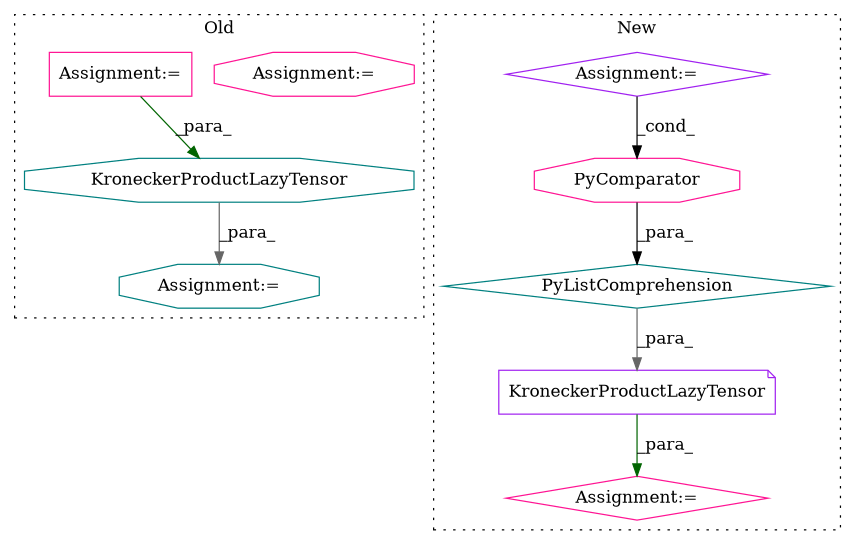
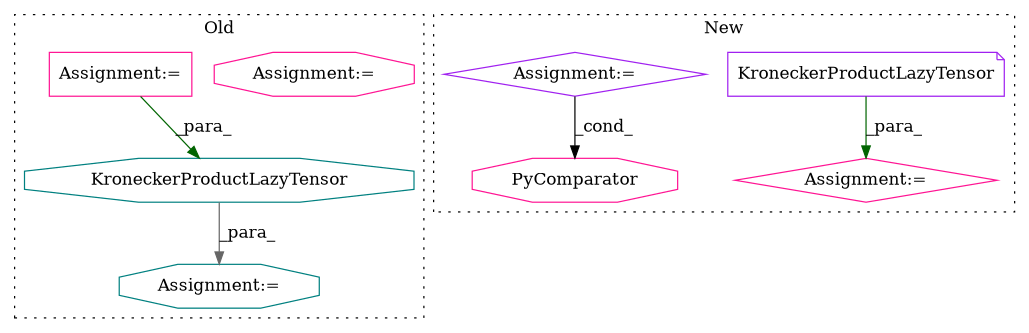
  digraph {
    node [a=7 l=1 s=2493 shape=octagon color=deeppink]
    edge [color=gray40]
    n1 [a=32 l="27,1" label=KroneckerProductLazyTensor s="6441,6512" color=teal]
    n2 [label="Assignment:=" s=6440 color=teal]
    n3 [label="Assignment:=" s=6351]
    n4 [label="Assignment:=" s=6166 shape=box]
    n5 [a=32 l="38,-5" label=KroneckerProductLazyTensor s="2369,2534" shape=note color=purple]
    n6 [label="Assignment:=" s=2368 shape=diamond]
    n7 [l=33 label="Assignment:=" shape=diamond color=purple]
-   n8 [a=109 l=127 label=PyListComprehension s=2407 shape=diamond color=teal]
    n9 [a=113 l=33 label=PyComparator]
    subgraph cluster_1 {
      label=Old
      style=dotted
      n1
      n2
      n3
      n4
    }
    subgraph cluster_2 {
      label=New
      style=dotted
      n5
      n6
      n7
-     n8
      n9
    }
    n1 -> n2 [label=_para_]
    n4 -> n1 [label=_para_ color=darkgreen]
    n5 -> n6 [label=_para_ color=darkgreen]
    n7 -> n9 [label=_cond_ color=black]
-   n8 -> n5 [label=_para_]
-   n9 -> n8 [label=_para_ color=black]
  }
